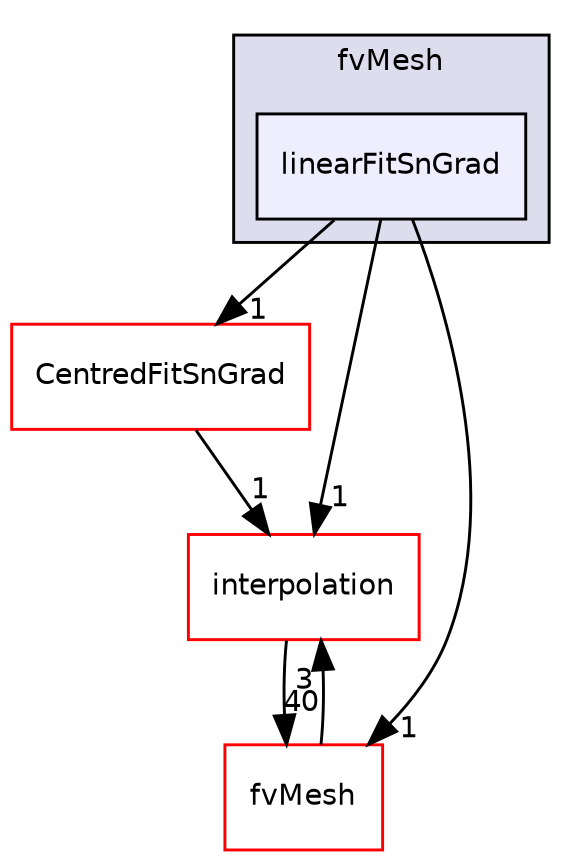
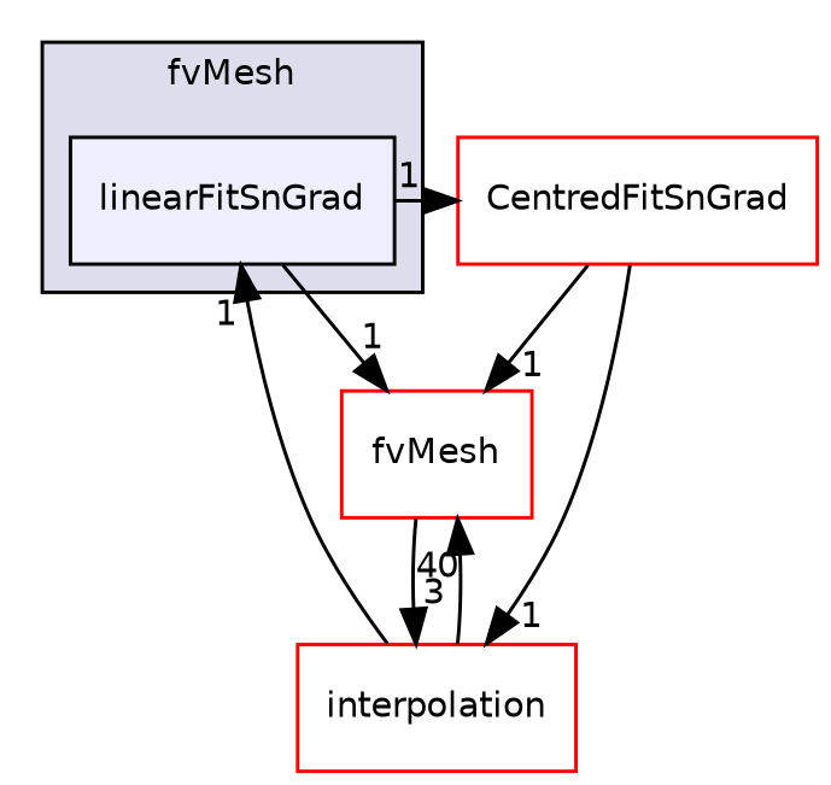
  digraph {
    compound=true
    node [fontname=Helvetica fontsize=10 shape=box color=red]
    edge [headlabel=1 labeldistance=1.5 labelfontname=Helvetica labelfontsize=10]
    n1 [fillcolor="#eeeeff" label=linearFitSnGrad pencolor=black style=filled color=""]
    n2 [label=CentredFitSnGrad]
    n3 [label=fvMesh]
    n4 [label=interpolation]
    subgraph cluster_1 {
      bgcolor="#ddddee"
      fontname=Helvetica
      fontsize=10
      label=fvMesh
      pencolor=black
      n1
    }
    n1 -> n2
    n1 -> n3
-   n1 -> n4
+   n4 -> n1
+   n2 -> n3
    n2 -> n4
    n3 -> n4 [headlabel=3]
    n4 -> n3 [headlabel=40]
  }
